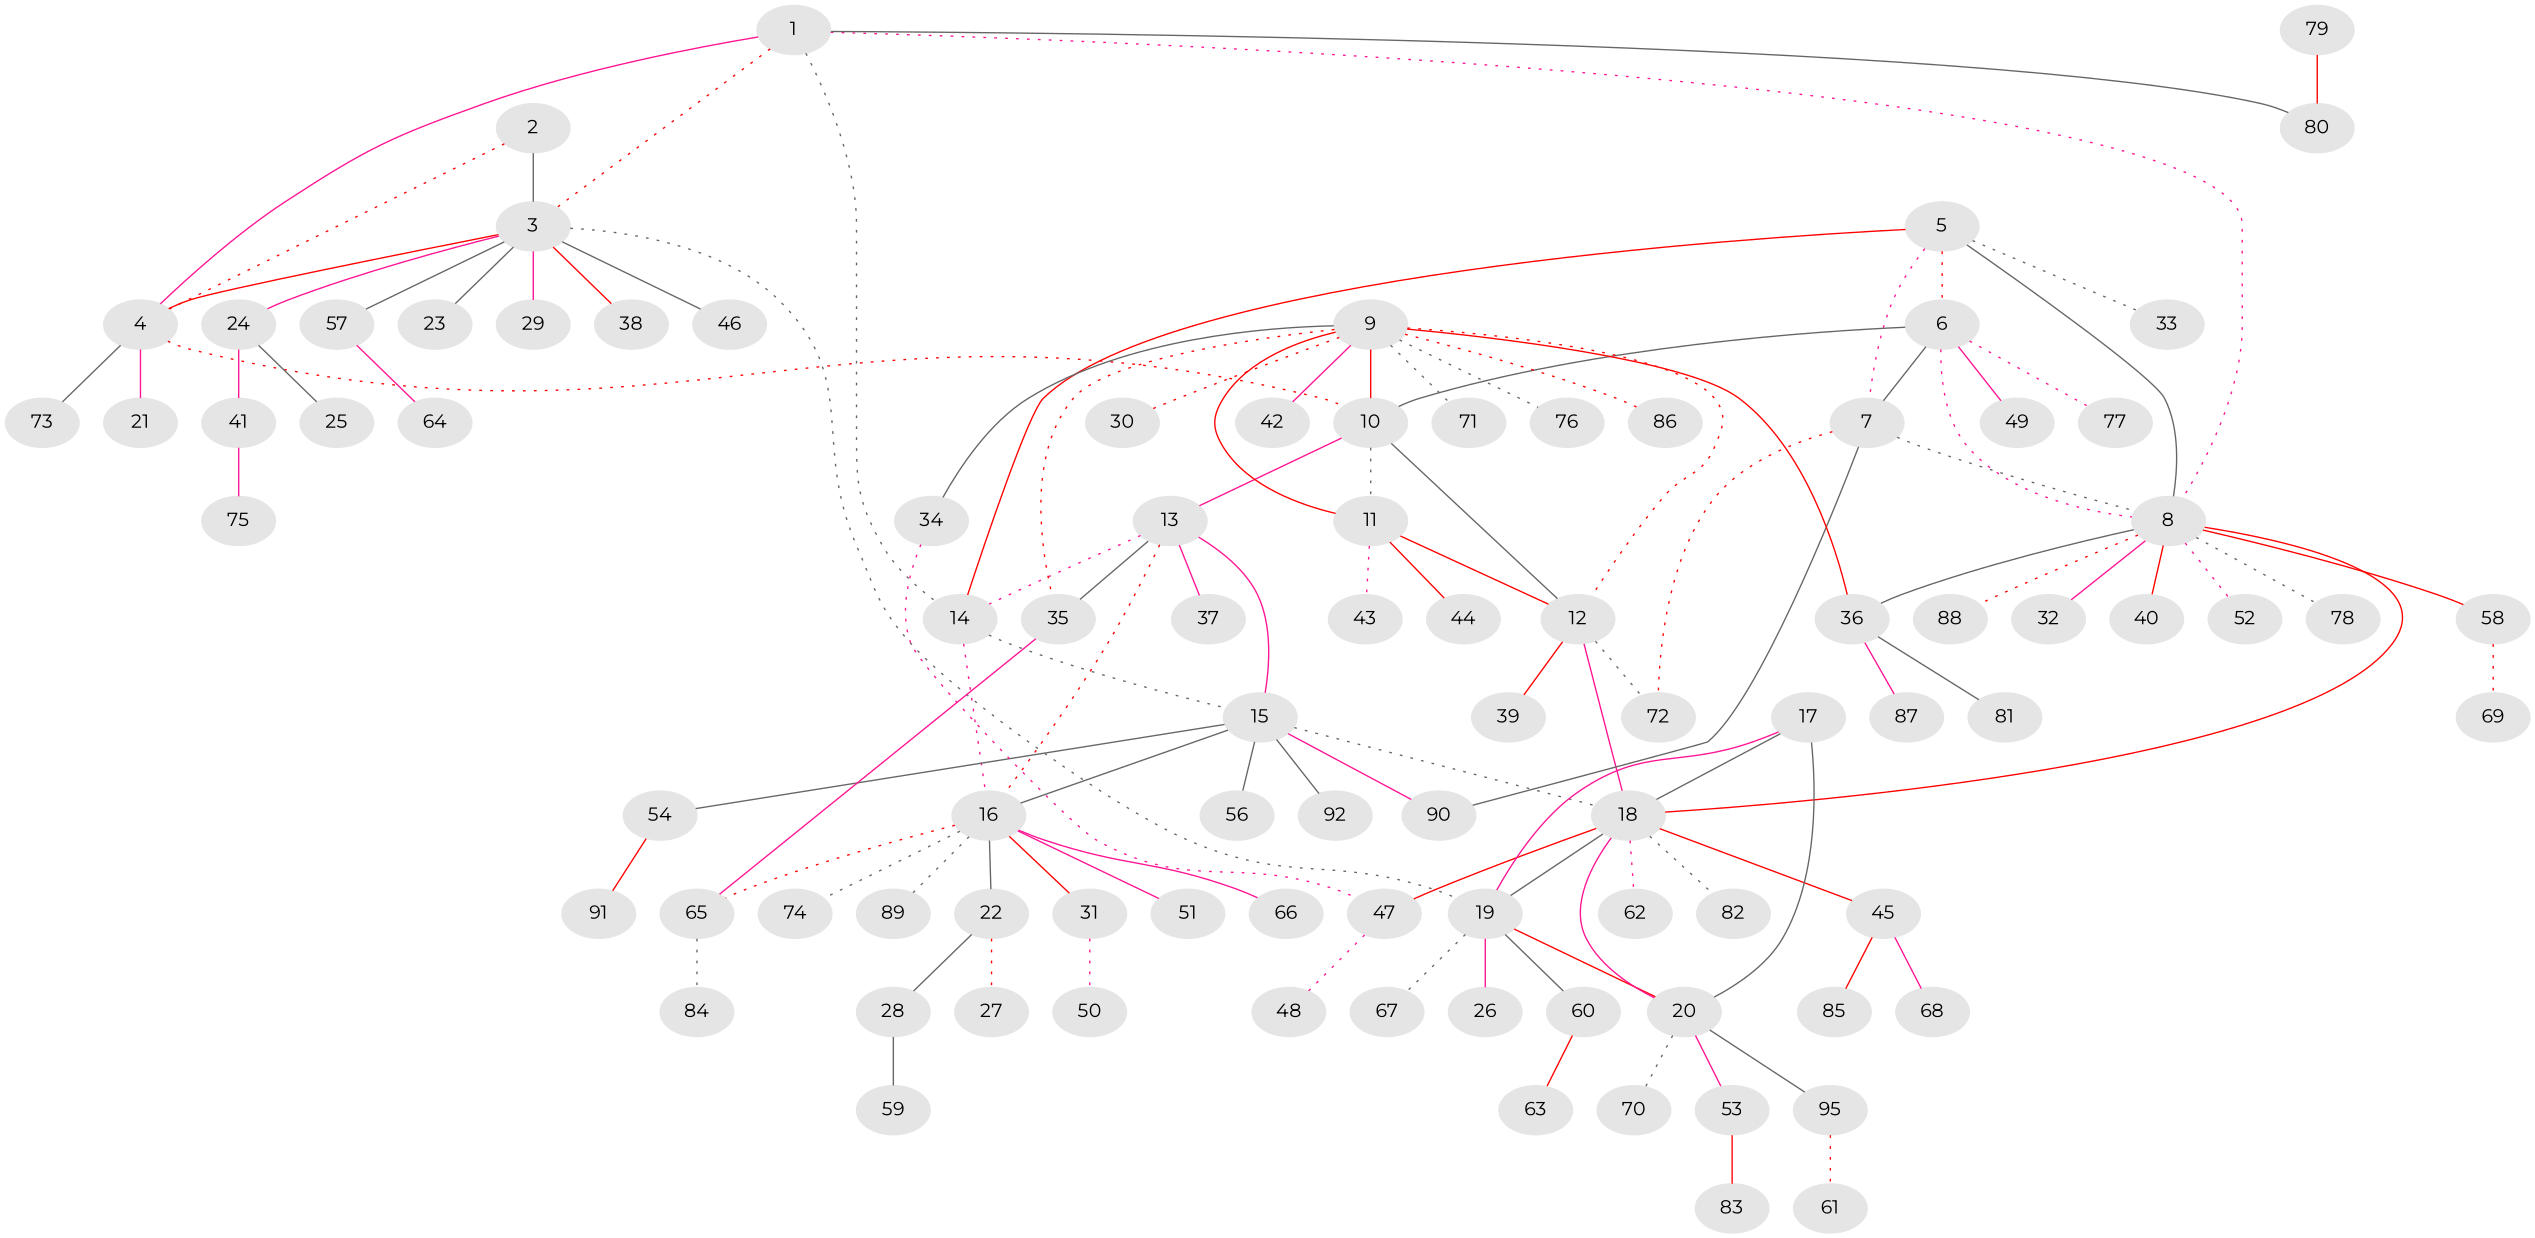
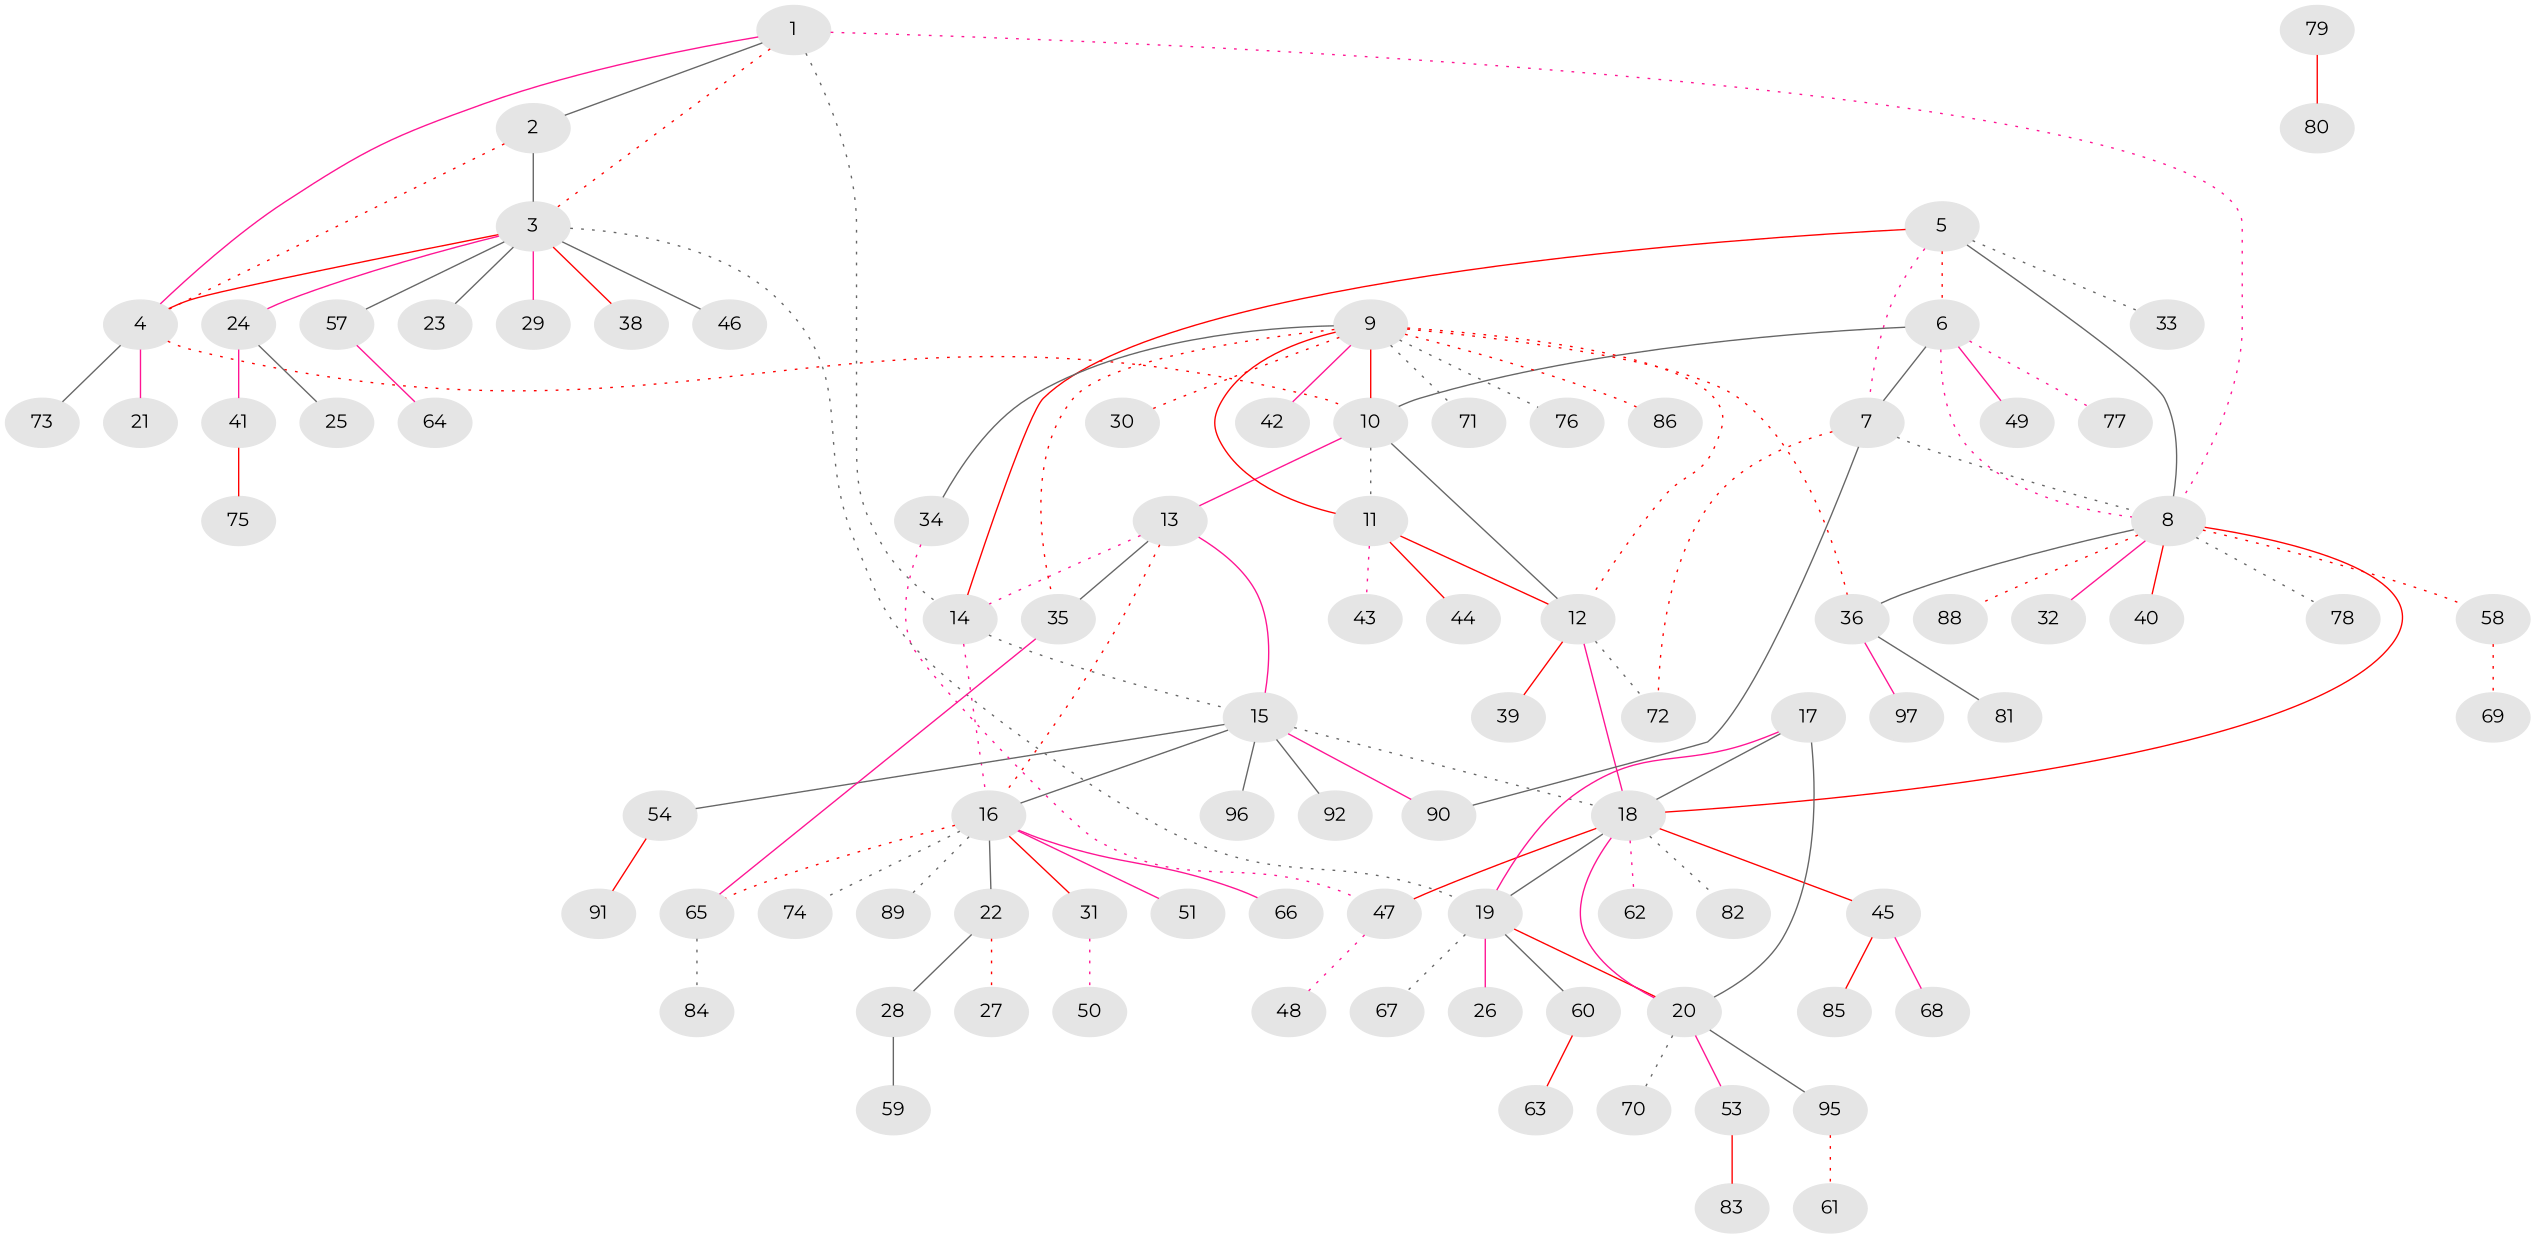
  graph {
    fontname=Montserrat
    node [color=gray90 fontname=Montserrat style=filled]
    edge [color=gray40 fontname=Montserrat style=solid]
    1
    2
    3
    4
    8
    14
    19
    23
    24
    29
    38
    46
    57
    10
    21
    73
    18
    32
    36
    40
-   52
    58
    78
    88
    15
    16
    20
    26
    60
    67
    25
    41
    64
    11
    12
    13
    5
    6
    7
    33
    49
    77
    72
    90
    47
    45
    62
    82
    81
-   87
+   87 [label=97]
    69
    9
    30
    34
    35
    42
    71
    76
    86
    43
    44
    39
    65
-   37
    48
    54
-   56
+   56 [label=96]
    92
    22
    31
    51
    66
    74
    89
    91
    27
    28
    50
    84
    17
    53
    n82 [label=95]
    70
    68
    85
    79
    80
    63
    83
    61
    59
    75
-   1 -- 80
+   1 -- 2
    1 -- 3 [color=red style=dotted]
    1 -- 4 [color=deeppink]
    1 -- 8 [color=deeppink style=dotted]
    1 -- 14 [style=dotted]
    2 -- 3
    2 -- 4 [color=red style=dotted]
    3 -- 4 [color=red]
    3 -- 19 [style=dotted]
    3 -- 23
    3 -- 24 [color=deeppink]
    3 -- 29 [color=deeppink]
    3 -- 38 [color=red]
    3 -- 46
    3 -- 57
    4 -- 10 [color=red style=dotted]
    4 -- 21 [color=deeppink]
    4 -- 73
    8 -- 18 [color=red]
    8 -- 32 [color=deeppink]
    8 -- 36
    8 -- 40 [color=red]
-   8 -- 52 [color=deeppink style=dotted]
-   8 -- 58 [color=red]
+   8 -- 58 [color=red style=dotted]
    8 -- 78 [style=dotted]
    8 -- 88 [color=red style=dotted]
    14 -- 15 [style=dotted]
    14 -- 16 [color=deeppink style=dotted]
    19 -- 20 [color=red]
    19 -- 26 [color=deeppink]
    19 -- 60
    19 -- 67 [style=dotted]
    24 -- 25
    24 -- 41 [color=deeppink]
    57 -- 64 [color=deeppink]
    10 -- 11 [style=dotted]
    10 -- 12
    10 -- 13 [color=deeppink]
    18 -- 19
    18 -- 20 [color=deeppink]
    18 -- 47 [color=red]
    18 -- 45 [color=red]
    18 -- 62 [color=deeppink style=dotted]
    18 -- 82 [style=dotted]
    36 -- 81
    36 -- 87 [color=deeppink]
    58 -- 69 [color=red style=dotted]
    15 -- 18 [style=dotted]
    15 -- 16
    15 -- 90 [color=deeppink]
    15 -- 54
    15 -- 56
    15 -- 92
    16 -- 65 [color=red style=dotted]
    16 -- 22
    16 -- 31 [color=red]
    16 -- 51 [color=deeppink]
    16 -- 66 [color=deeppink]
    16 -- 74 [style=dotted]
    16 -- 89 [style=dotted]
    20 -- 53 [color=deeppink]
    20 -- n82
    20 -- 70 [style=dotted]
    60 -- 63 [color=red]
-   41 -- 75 [color=deeppink]
+   41 -- 75 [color=red]
    11 -- 12 [color=red]
    11 -- 43 [color=deeppink style=dotted]
    11 -- 44 [color=red]
    12 -- 18 [color=deeppink]
    12 -- 72 [style=dotted]
    12 -- 39 [color=red]
    13 -- 14 [color=deeppink style=dotted]
    13 -- 15 [color=deeppink]
    13 -- 16 [color=red style=dotted]
    13 -- 35
-   13 -- 37 [color=deeppink]
    5 -- 8
    5 -- 14 [color=red]
    5 -- 6 [color=red style=dotted]
    5 -- 7 [color=deeppink style=dotted]
    5 -- 33 [style=dotted]
    6 -- 8 [color=deeppink style=dotted]
    6 -- 10
    6 -- 7
    6 -- 49 [color=deeppink]
    6 -- 77 [color=deeppink style=dotted]
    7 -- 8 [style=dotted]
    7 -- 72 [color=red style=dotted]
    7 -- 90
    47 -- 48 [color=deeppink style=dotted]
    45 -- 68 [color=deeppink]
    45 -- 85 [color=red]
    9 -- 10 [color=red]
-   9 -- 36 [color=red]
+   9 -- 36 [color=red style=dotted]
    9 -- 11 [color=red]
    9 -- 12 [color=red style=dotted]
    9 -- 30 [color=red style=dotted]
    9 -- 34
    9 -- 35 [color=red style=dotted]
    9 -- 42 [color=deeppink]
    9 -- 71 [style=dotted]
    9 -- 76 [style=dotted]
    9 -- 86 [color=red style=dotted]
    34 -- 47 [color=deeppink style=dotted]
    35 -- 65 [color=deeppink]
    65 -- 84 [style=dotted]
    54 -- 91 [color=red]
    22 -- 27 [color=red style=dotted]
    22 -- 28
    31 -- 50 [color=deeppink style=dotted]
    28 -- 59
    17 -- 19 [color=deeppink]
    17 -- 18
    17 -- 20
    53 -- 83 [color=red]
    n82 -- 61 [color=red style=dotted]
    79 -- 80 [color=red]
  }
